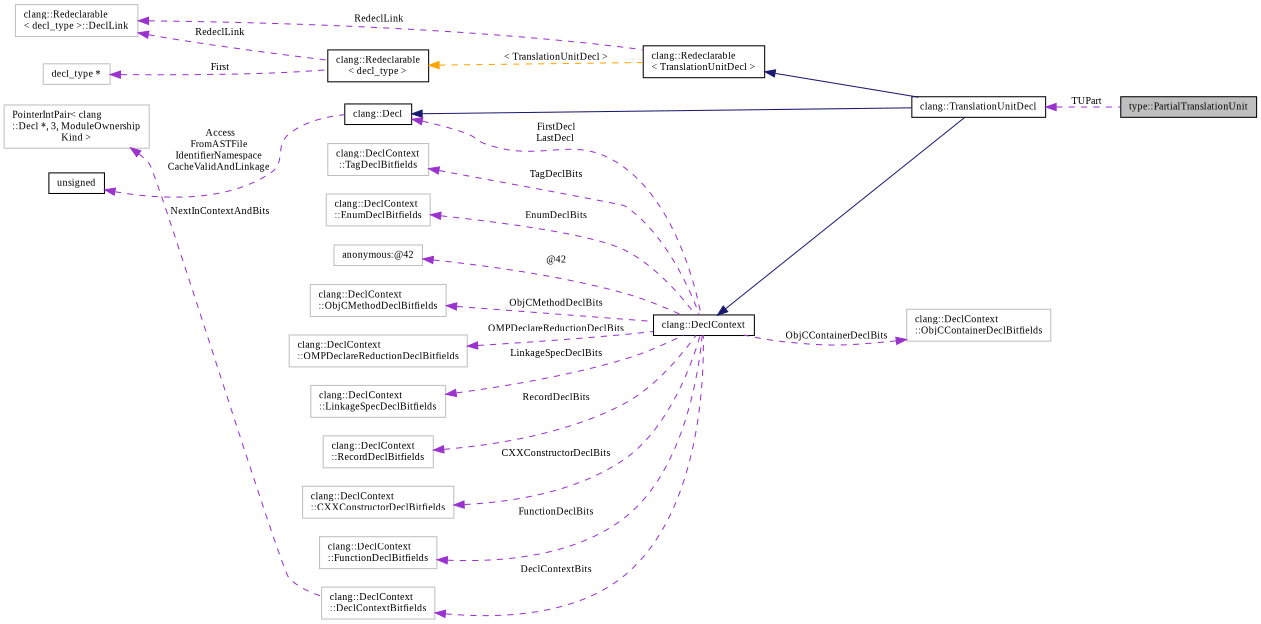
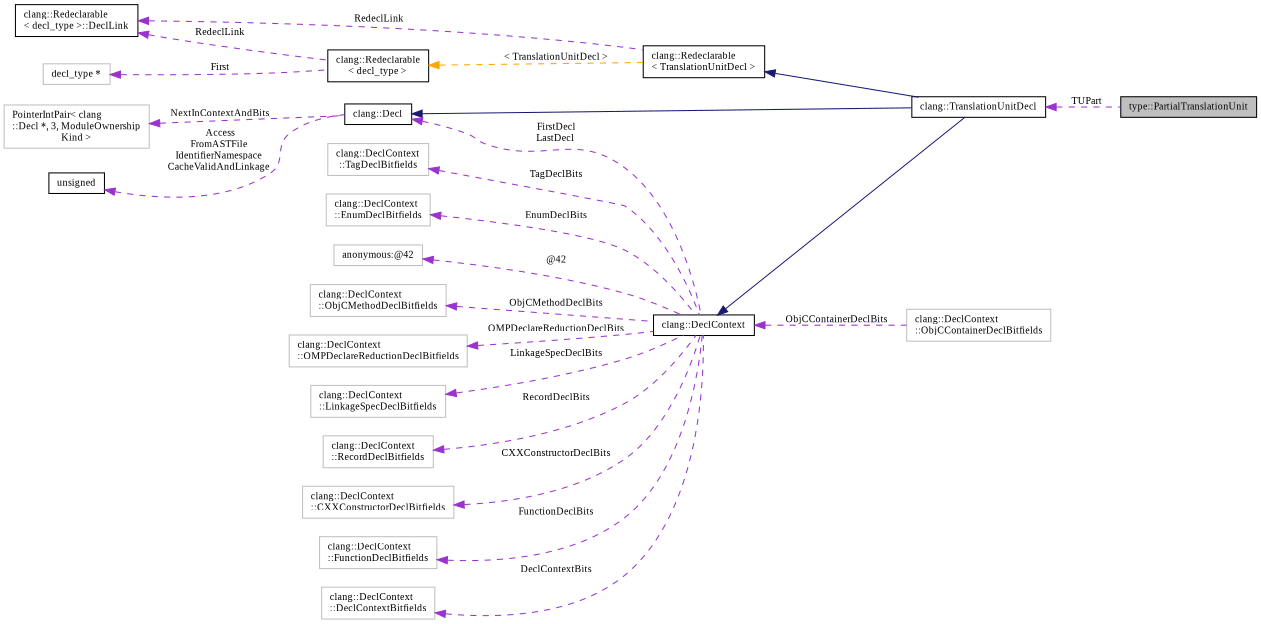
  digraph {
    fontname="Liberation Serif"
    rankdir=LR
    node [color=grey75 fontname="Liberation Serif" fontsize=10 shape=record]
    edge [color=darkorchid3 dir=back fontname="Liberation Serif" fontsize=10 labelfontname=Helvetica labelfontsize=10 style=dashed]
    n1 [color=black fillcolor=grey75 fontcolor=black height=0.2 label="type::PartialTranslationUnit" style=filled width=0.4]
    n2 [color=black height=0.2 label="clang::TranslationUnitDecl" width=0.4]
    n3 [color=black height=0.2 label="clang::Redeclarable\l\< TranslationUnitDecl \>" width=0.4]
    n4 [color=black height=0.2 label="clang::Decl" width=0.4]
    n5 [color=black height=0.2 label="clang::DeclContext" width=0.4]
    n6 [height=0.2 label="PointerIntPair\< clang\l::Decl *, 3, ModuleOwnership\lKind \>" width=0.4]
    n7 [color=black height=0.2 label=unsigned width=0.4]
    n8 [height=0.2 label="clang::DeclContext\l::TagDeclBitfields" width=0.4]
    n9 [height=0.2 label="clang::DeclContext\l::EnumDeclBitfields" width=0.4]
    n10 [height=0.2 label="anonymous:@42" width=0.4]
    n11 [height=0.2 label="clang::DeclContext\l::ObjCMethodDeclBitfields" width=0.4]
    n12 [height=0.2 label="clang::DeclContext\l::OMPDeclareReductionDeclBitfields" width=0.4]
    n13 [height=0.2 label="clang::DeclContext\l::LinkageSpecDeclBitfields" width=0.4]
    n14 [height=0.2 label="clang::DeclContext\l::RecordDeclBitfields" width=0.4]
    n15 [height=0.2 label="clang::DeclContext\l::ObjCContainerDeclBitfields" width=0.4]
    n16 [height=0.2 label="clang::DeclContext\l::CXXConstructorDeclBitfields" width=0.4]
    n17 [height=0.2 label="clang::DeclContext\l::FunctionDeclBitfields" width=0.4]
    n18 [height=0.2 label="clang::DeclContext\l::DeclContextBitfields" width=0.4]
-   n19 [height=0.2 label="clang::Redeclarable\l\< decl_type \>::DeclLink" width=0.4]
+   n19 [color=black height=0.2 label="clang::Redeclarable\l\< decl_type \>::DeclLink" width=0.4]
    n20 [color=black height=0.2 label="clang::Redeclarable\l\< decl_type \>" width=0.4]
    n21 [height=0.2 label="decl_type *" width=0.4]
    n2 -> n1 [label=" TUPart"]
    n3 -> n2 [color=midnightblue style=solid]
    n4 -> n2 [color=midnightblue style=solid]
    n4 -> n5 [label=" FirstDecl\nLastDecl"]
    n5 -> n2 [color=midnightblue style=solid]
-   n6 -> n18 [label=" NextInContextAndBits"]
+   n6 -> n4 [label=" NextInContextAndBits"]
    n7 -> n4 [label=" Access\nFromASTFile\nIdentifierNamespace\nCacheValidAndLinkage"]
    n8 -> n5 [label=" TagDeclBits"]
    n9 -> n5 [label=" EnumDeclBits"]
    n10 -> n5 [label=" @42"]
    n11 -> n5 [label=" ObjCMethodDeclBits"]
    n12 -> n5 [label=" OMPDeclareReductionDeclBits"]
    n13 -> n5 [label=" LinkageSpecDeclBits"]
    n14 -> n5 [label=" RecordDeclBits"]
-   n15 -> n5 [label=" ObjCContainerDeclBits"]
+   n5 -> n15 [label=" ObjCContainerDeclBits"]
    n16 -> n5 [label=" CXXConstructorDeclBits"]
    n17 -> n5 [label=" FunctionDeclBits"]
    n18 -> n5 [label=" DeclContextBits"]
    n19 -> n3 [label=" RedeclLink"]
    n19 -> n20 [label=" RedeclLink"]
    n20 -> n3 [color=orange label=" \< TranslationUnitDecl \>"]
    n21 -> n20 [label=" First"]
  }
